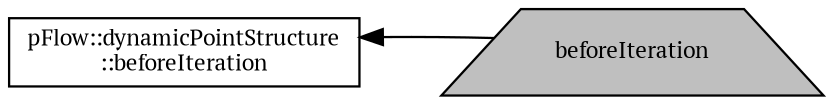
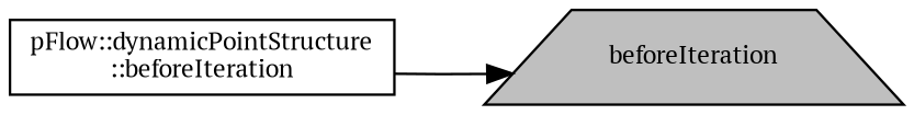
  digraph {
    rankdir=RL
    fontname="PT Serif"
    node [color=black fontname="PT Serif" fontsize=10 style=filled]
    n1 [fillcolor=grey75 fontcolor=black height=0.2 label=beforeIteration shape=trapezium width=0.4]
    n2 [fillcolor=white height=0.2 label="pFlow::dynamicPointStructure\l::beforeIteration" shape=box width=0.4]
-   n2 -> n1 [color=black dir=back fontname="PT Serif" fontsize=10 labelfontname=Helvetica labelfontsize=10 style=solid]
+   n1 -> n2 [color=black dir=back fontname="PT Serif" fontsize=10 labelfontname=Helvetica labelfontsize=10 style=solid]
  }
